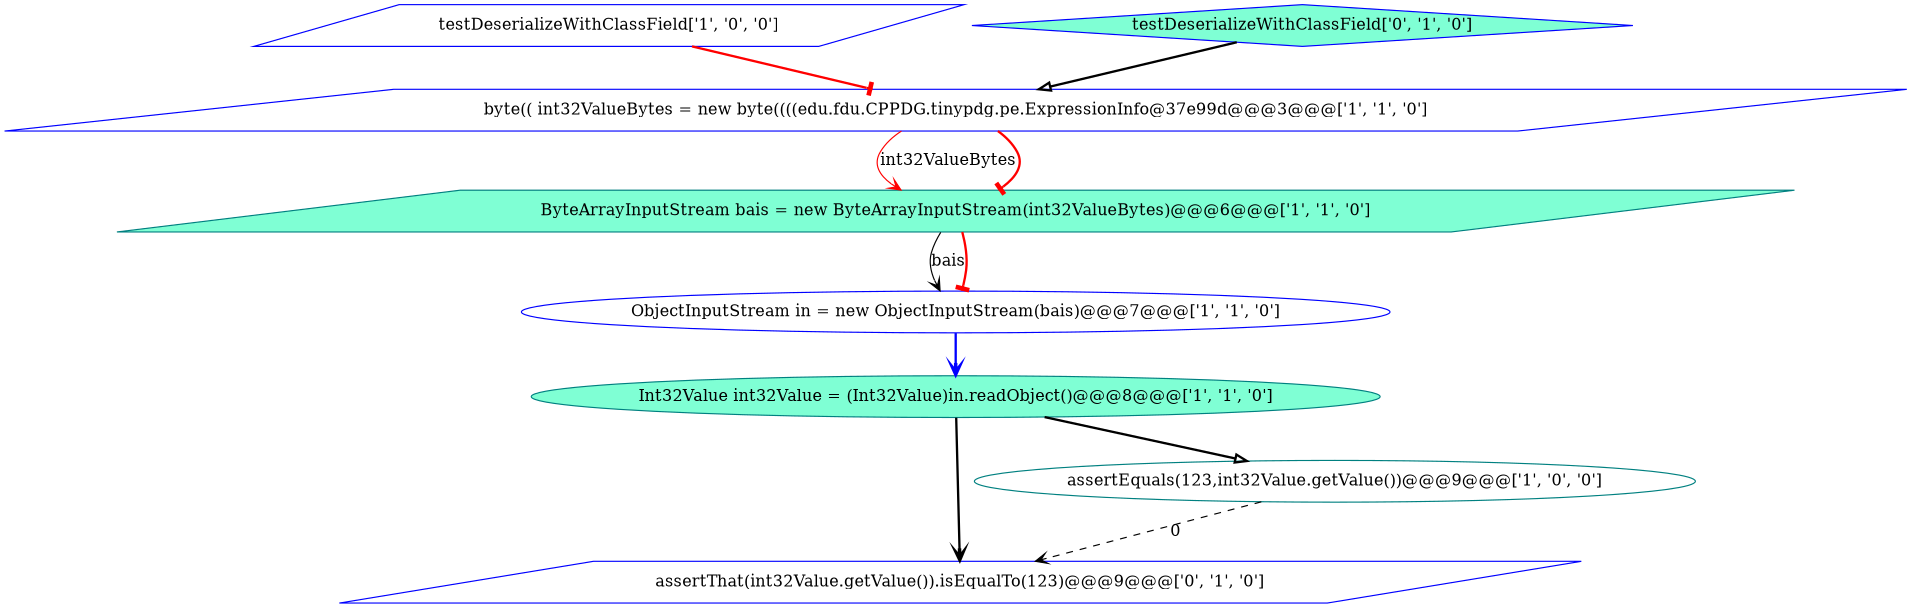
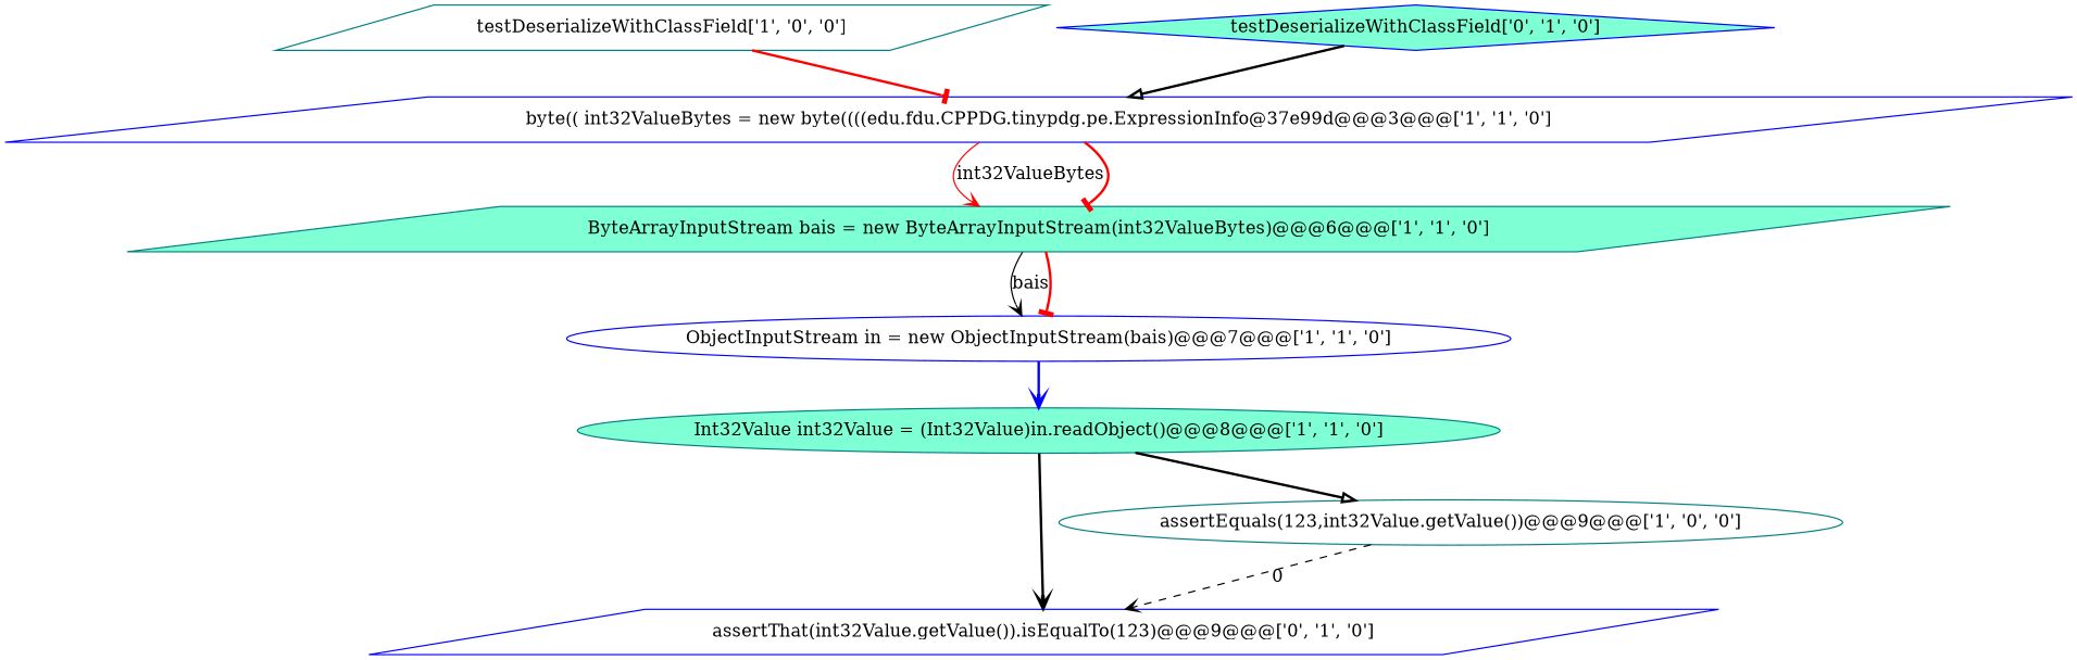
  digraph {
    node [fillcolor=white shape=parallelogram style=filled color=blue]
    edge [style=bold color=black arrowhead=vee]
    n1 [fillcolor=aquamarine label="Int32Value int32Value = (Int32Value)in.readObject()@@@8@@@['1', '1', '0']" shape=ellipse color=teal]
    n2 [label="assertThat(int32Value.getValue()).isEqualTo(123)@@@9@@@['0', '1', '0']"]
    n3 [label="assertEquals(123,int32Value.getValue())@@@9@@@['1', '0', '0']" shape=ellipse color=teal]
-   n4 [label="testDeserializeWithClassField['1', '0', '0']"]
+   n4 [label="testDeserializeWithClassField['1', '0', '0']" color=teal]
    n5 [label="byte(( int32ValueBytes = new byte((((edu.fdu.CPPDG.tinypdg.pe.ExpressionInfo@37e99d@@@3@@@['1', '1', '0']"]
    n6 [fillcolor=aquamarine label="testDeserializeWithClassField['0', '1', '0']" shape=diamond]
    n7 [fillcolor=aquamarine label="ByteArrayInputStream bais = new ByteArrayInputStream(int32ValueBytes)@@@6@@@['1', '1', '0']" color=teal]
    n8 [label="ObjectInputStream in = new ObjectInputStream(bais)@@@7@@@['1', '1', '0']" shape=ellipse]
    n1 -> n2
    n1 -> n3 [arrowhead=onormal]
    n3 -> n2 [label=0 style=dashed]
    n4 -> n5 [color=red arrowhead=tee]
    n5 -> n7 [label=int32ValueBytes style=solid color=red]
    n5 -> n7 [color=red arrowhead=tee]
    n6 -> n5 [arrowhead=onormal]
    n7 -> n8 [label=bais style=solid]
    n7 -> n8 [color=red arrowhead=tee]
    n8 -> n1 [color=blue]
  }
